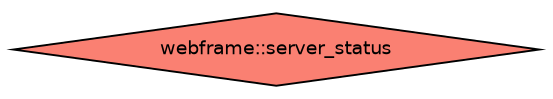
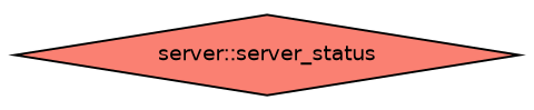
  digraph {
    rankdir=TB
-   n1 [color=black fillcolor=salmon fontname=Helvetica fontsize=10 height=0.2 label="webframe::server_status" shape=diamond style=filled width=0.4]
+   n1 [color=black fillcolor=salmon fontname=Helvetica fontsize=10 height=0.2 label="server::server_status" shape=diamond style=filled width=0.4]
  }
